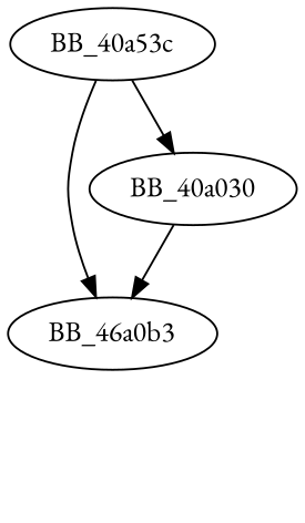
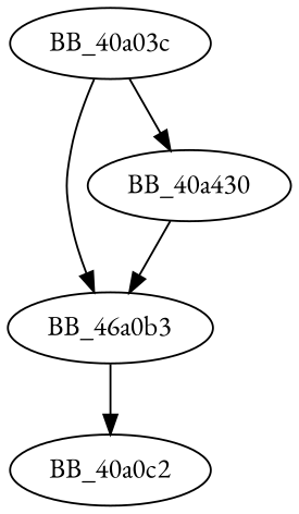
  digraph {
    fontname="EB Garamond"
    node [fontname="EB Garamond"]
    edge [fontname="EB Garamond"]
    n1 [label=BB_46a0b3]
-   BB_40a030
-   BB_40a03c [label=BB_40a53c]
+   BB_40a030 [label=BB_40a430]
+   BB_40a03c
+   BB_40a0c2
+   n1 -> BB_40a0c2
    BB_40a030 -> n1
    BB_40a03c -> n1
    BB_40a03c -> BB_40a030
  }
